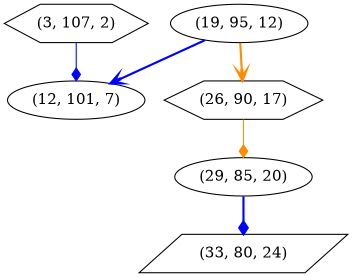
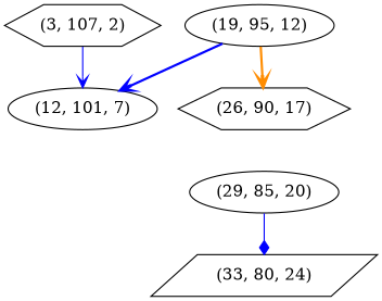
  digraph {
    node [shape=ellipse]
    edge [arrowhead=vee color=blue style=bold]
    "(3, 107, 2)" [shape=hexagon]
    "(12, 101, 7)"
    "(19, 95, 12)"
    "(26, 90, 17)" [shape=hexagon]
    "(29, 85, 20)"
    "(33, 80, 24)" [shape=parallelogram]
-   "(3, 107, 2)" -> "(12, 101, 7)" [arrowhead=diamond style=solid]
+   "(3, 107, 2)" -> "(12, 101, 7)" [style=solid]
    "(19, 95, 12)" -> "(12, 101, 7)"
    "(19, 95, 12)" -> "(26, 90, 17)" [color=darkorange]
-   "(26, 90, 17)" -> "(29, 85, 20)" [arrowhead=diamond color=darkorange style=solid]
-   "(29, 85, 20)" -> "(33, 80, 24)" [arrowhead=diamond]
+   "(29, 85, 20)" -> "(33, 80, 24)" [arrowhead=diamond style=solid]
  }
